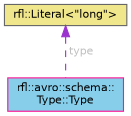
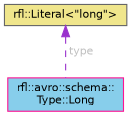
  digraph {
    node [fontname=Helvetica fontsize=10 shape=box style=filled]
-   n1 [color=deeppink fillcolor=skyblue fontcolor=black height=0.2 label="rfl::avro::schema::\lType::Type" width=0.4]
+   n1 [color=deeppink fillcolor=skyblue fontcolor=black height=0.2 label="rfl::avro::schema::\lType::Long" width=0.4]
    n2 [color=gray40 fillcolor=khaki height=0.2 label="rfl::Literal\<\"long\"\>" width=0.4]
    n2 -> n1 [color=darkorchid3 dir=back fontcolor=grey fontname=Helvetica fontsize=10 label=" type" labelfontname=Helvetica labelfontsize=10 style=dashed]
  }
